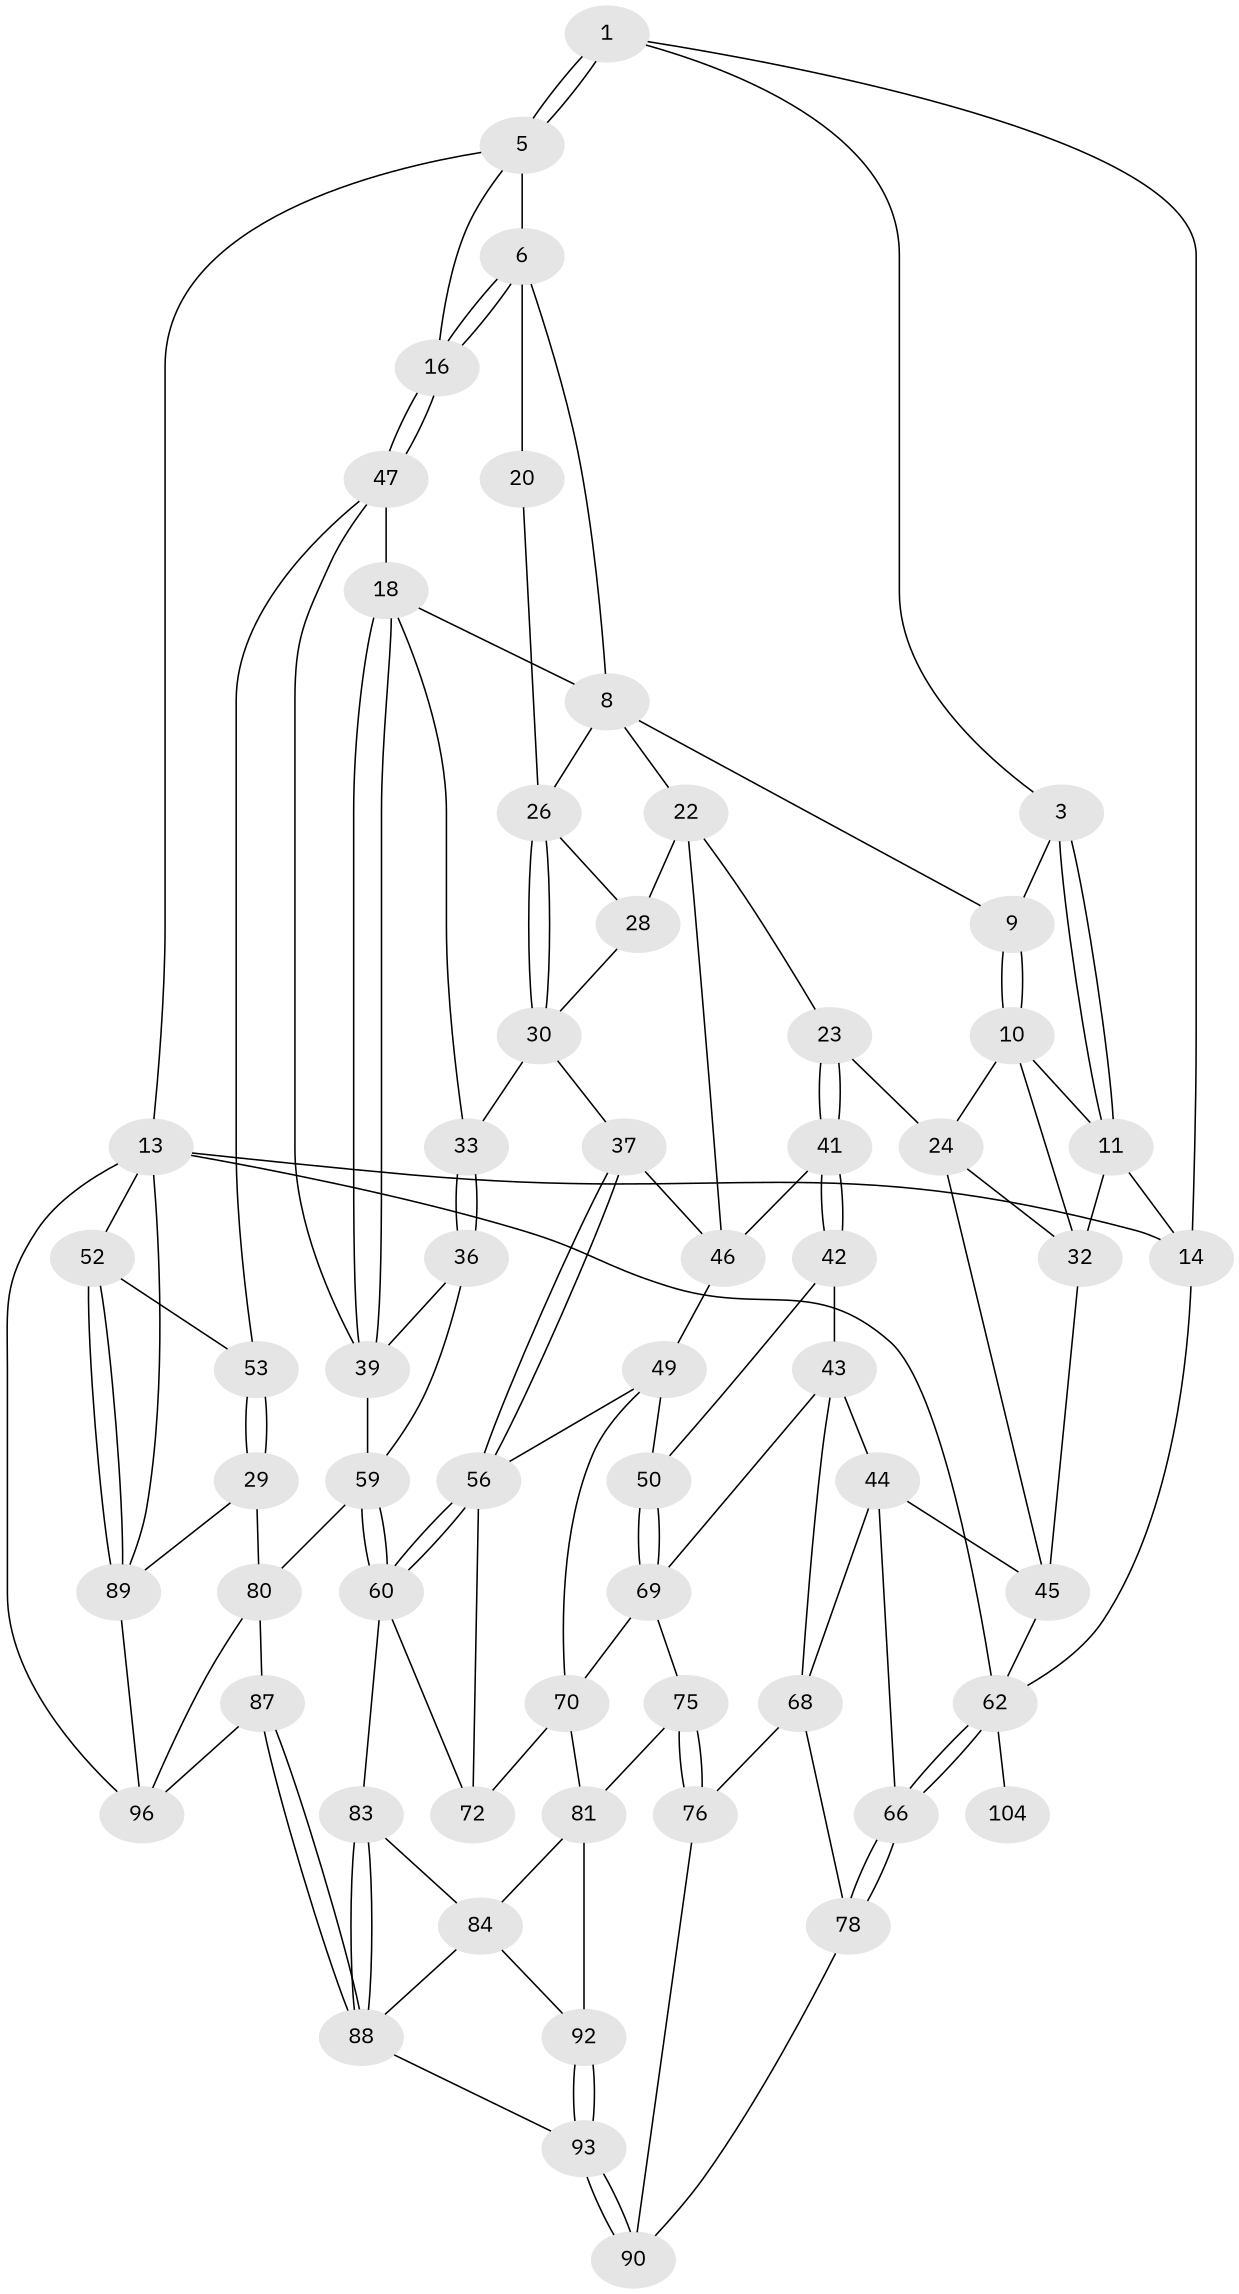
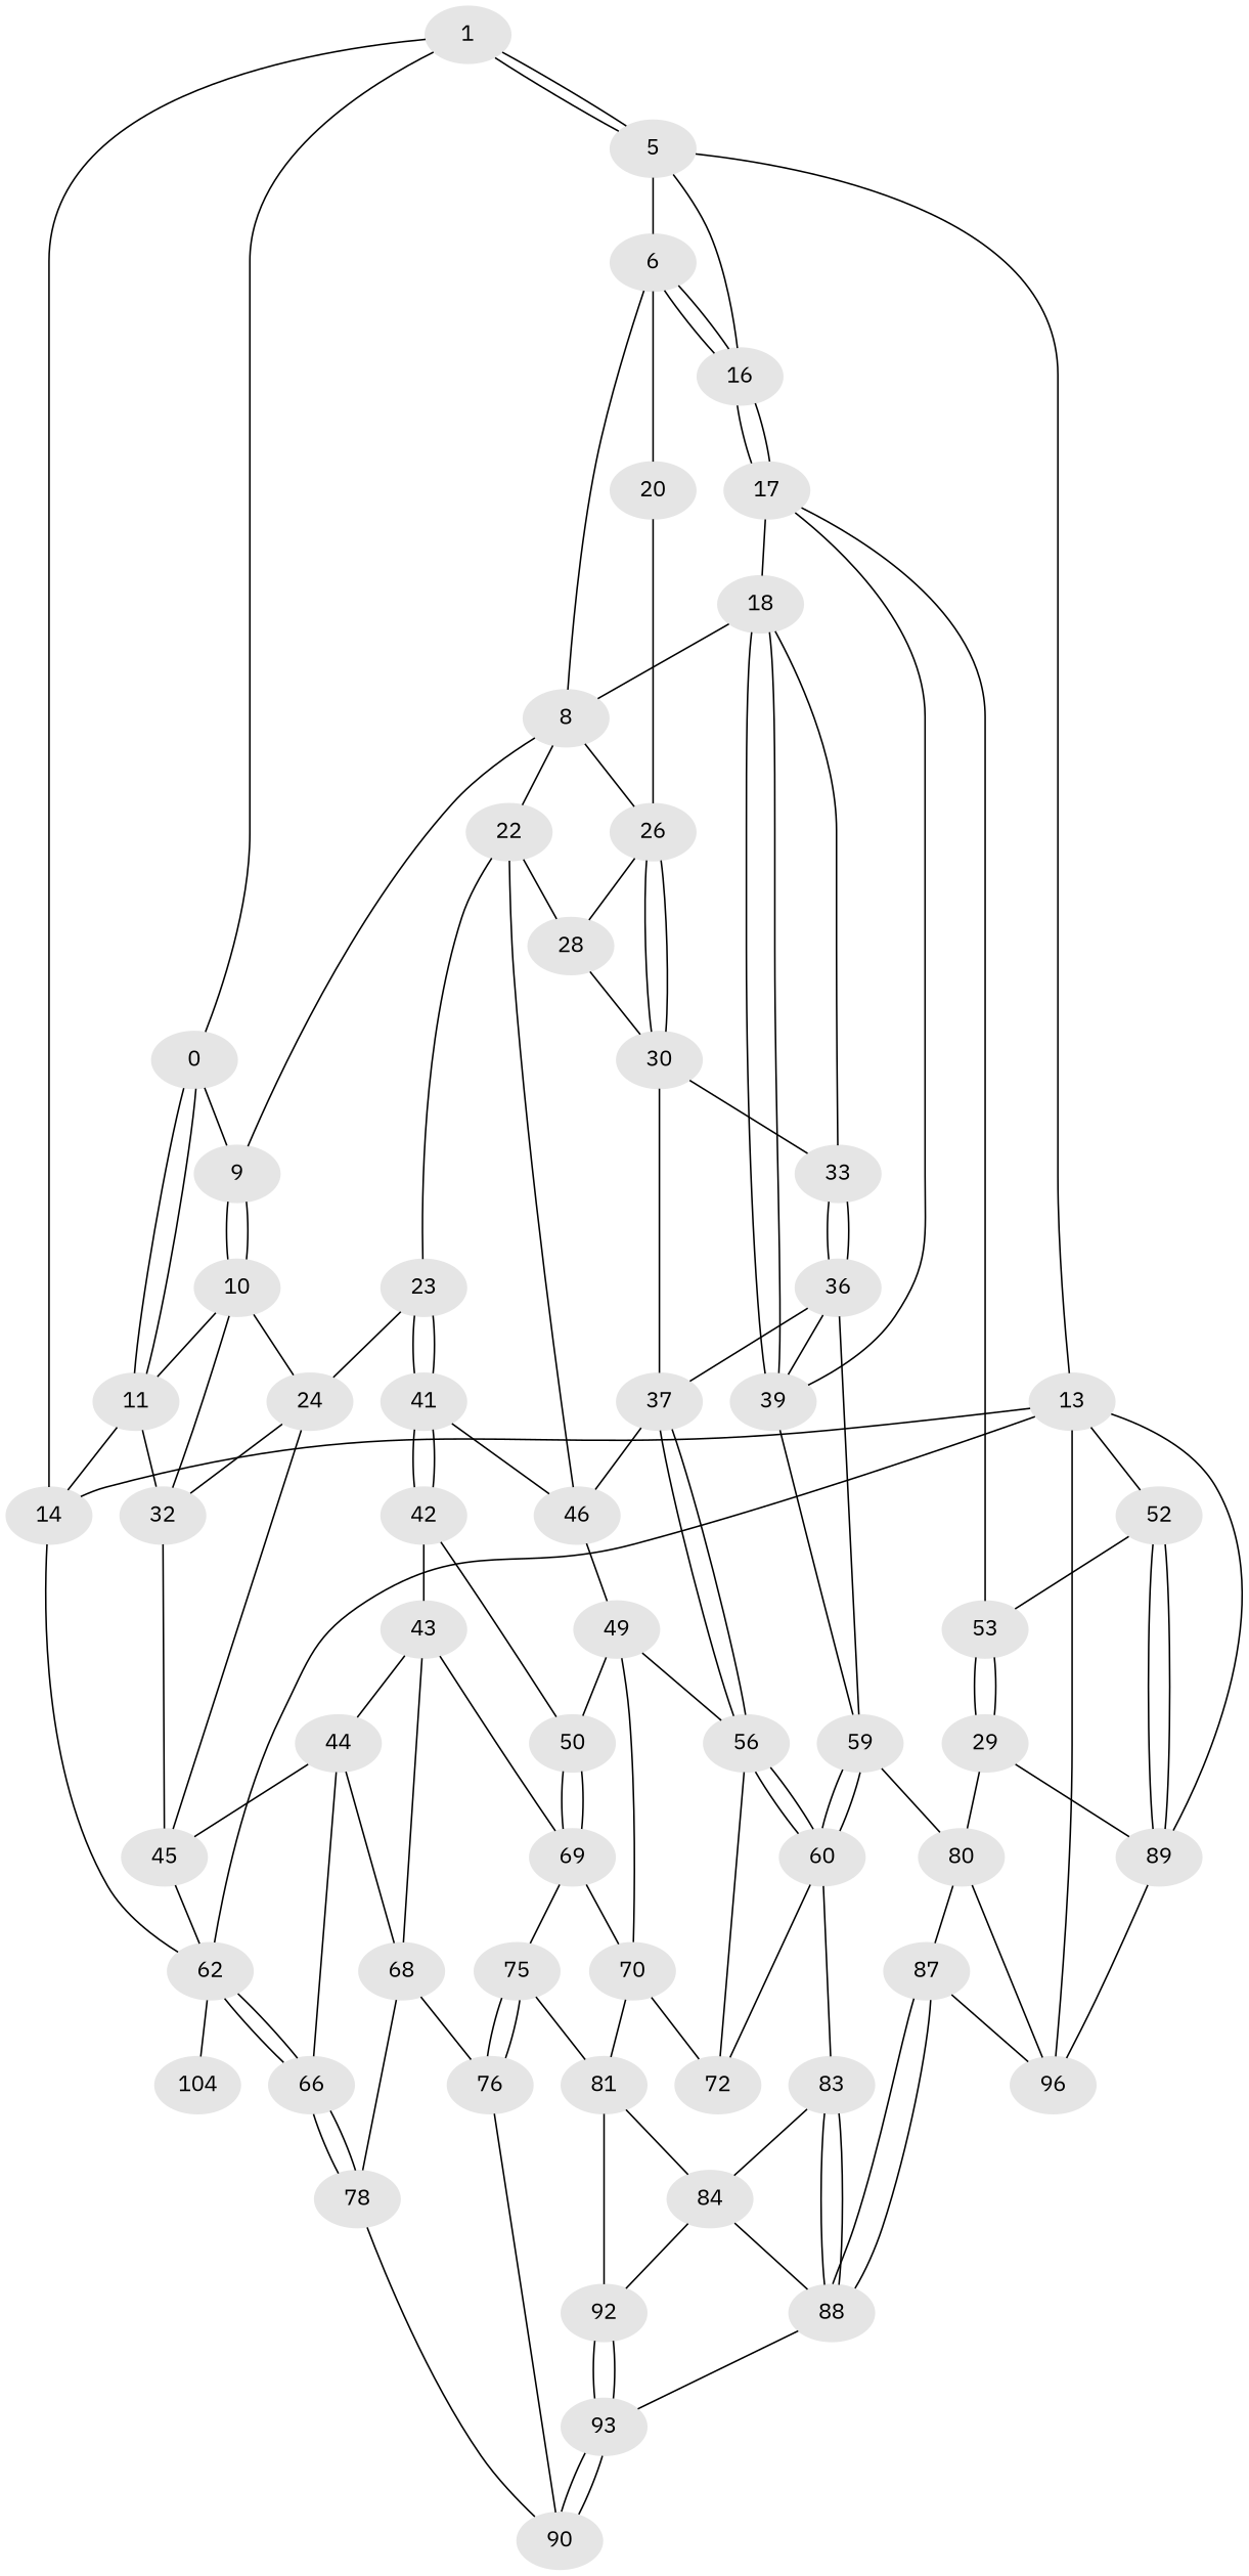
  graph {
    fontname="IBM Plex Sans"
    node [color=gray90 fontname="IBM Plex Sans" style=filled]
    edge [fontname="IBM Plex Sans"]
    1 [super="+2"]
-   3 [super="+4"]
+   3 [super="+4" label=0]
    5 [super="+12"]
    14
    9
    11 [super="+15"]
    6 [super="+7"]
    13 [super="+91"]
    16
    62 [super="+63"]
    10 [super="+25"]
    32 [super="+35"]
    8 [super="+21"]
    20
    52
    89 [super="+90"]
    96 [super="+98"]
-   17 [super="+54" label=47]
+   17 [super="+54"]
    22 [super="+29"]
    26 [super="+27"]
    23
    28
    46 [super="+48"]
    30 [super="+31"]
    24 [super="+34"]
    45 [super="+61"]
    53
    66
    104 [super="+106"]
    18 [super="+19"]
    39 [super="+55"]
    33
    59 [super="+64"]
    n34 [label=29]
    36 [super="+40"]
    41 [super="+47"]
    49 [super="+58"]
    42 [super="+51"]
    37 [super="+38"]
    56 [super="+57"]
    60 [super="+74"]
    80 [super="+86"]
    72
    43 [super="+67"]
    50
    44 [super="+65"]
    68 [super="+77"]
    69 [super="+71"]
    78 [super="+97"]
    76
    70 [super="+73"]
    75
    81 [super="+82"]
    83
    87 [super="+99"]
    84 [super="+85"]
    88 [super="+100"]
    n58 [label=90 super="+95"]
    92
    93 [super="+101"]
    1 -- 3
    1 -- 5
    1 -- 5
    1 -- 14
    3 -- 9
    3 -- 11
    3 -- 11
    5 -- 6
    5 -- 13
    5 -- 16
    14 -- 62
    9 -- 10
    9 -- 10
    11 -- 14
    11 -- 32
    6 -- 16
    6 -- 16
    6 -- 8
    6 -- 20
    13 -- 14
    13 -- 62
    13 -- 52
    13 -- 89
    13 -- 96
    16 -- 17
    16 -- 17
    62 -- 66
    62 -- 66
    62 -- 104
    10 -- 11
    10 -- 32
    10 -- 24
    32 -- 45
    8 -- 9
    8 -- 22
    8 -- 26
    20 -- 26
    52 -- 89
    52 -- 89
    52 -- 53
    89 -- 96
    17 -- 53
    17 -- 18
    17 -- 39
    22 -- 23
    22 -- 28
    22 -- 46
    26 -- 28
    26 -- 30
    26 -- 30
    23 -- 24
    23 -- 41
    23 -- 41
    28 -- 30
    46 -- 49
    30 -- 33
    30 -- 37
    24 -- 32
    24 -- 45
    45 -- 62
    53 -- n34
    53 -- n34
    66 -- 78
    66 -- 78
    18 -- 8
    18 -- 39
    18 -- 39
    18 -- 33
    39 -- 59
    33 -- 36
    33 -- 36
    59 -- 60
    59 -- 60
    59 -- 80
    n34 -- 89
    n34 -- 80
    36 -- 39
    36 -- 59
+   36 -- 37
    41 -- 46
    41 -- 42 [weight=2]
    41 -- 42
    49 -- 56
    49 -- 50
    49 -- 70
    42 -- 43
    42 -- 50
    37 -- 46
    37 -- 56
    37 -- 56
    56 -- 60
    56 -- 60
    56 -- 72
    60 -- 72
    60 -- 83
    80 -- 96
    80 -- 87
    43 -- 44
    43 -- 68
    43 -- 69
    50 -- 69
    50 -- 69
    44 -- 45
    44 -- 66
    44 -- 68
    68 -- 78
    68 -- 76
    69 -- 70
    69 -- 75
    78 -- n58
    76 -- n58
    70 -- 72
    70 -- 81
    75 -- 76
    75 -- 76
    75 -- 81
    81 -- 84
    81 -- 92
    83 -- 84
    83 -- 88
    83 -- 88
    87 -- 96
    87 -- 88
    87 -- 88
    84 -- 88
    84 -- 92
    88 -- 93
    92 -- 93
    92 -- 93
    93 -- n58
    93 -- n58
  }
